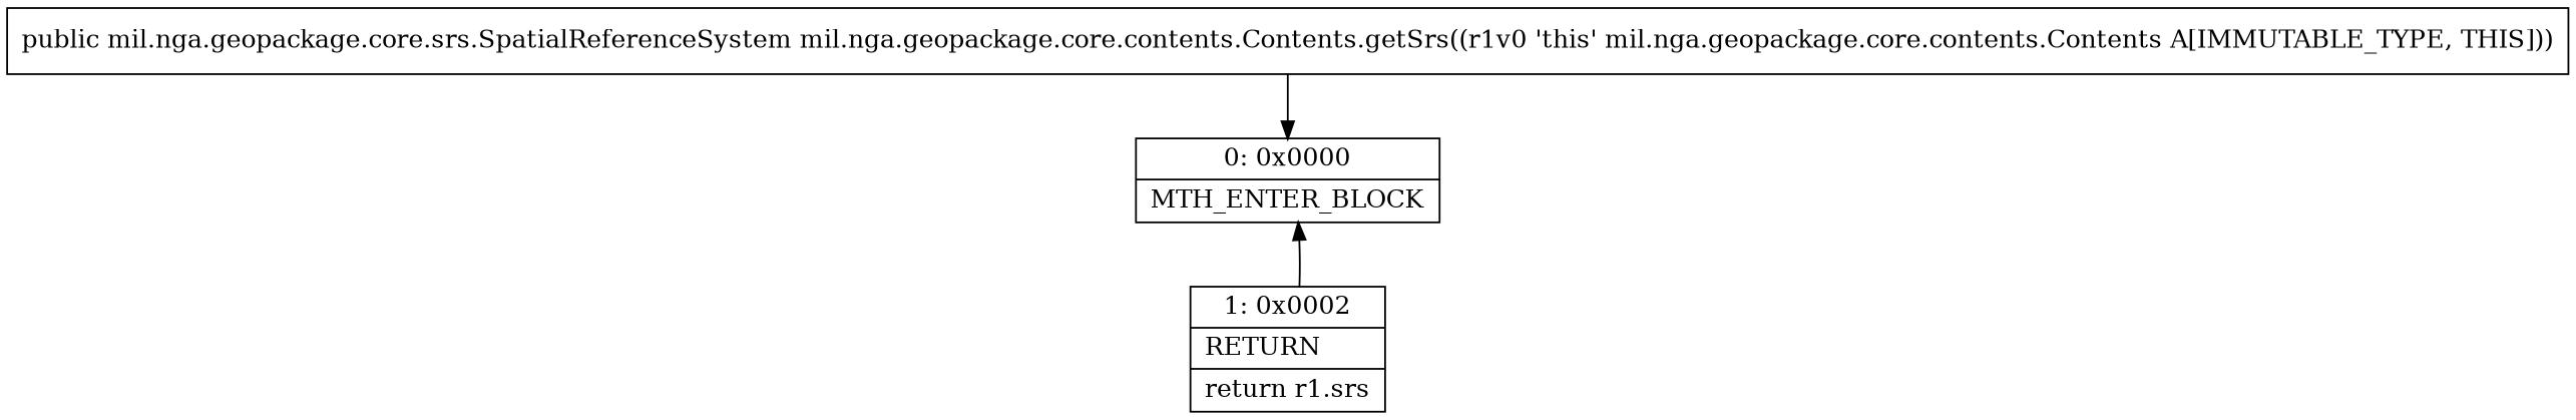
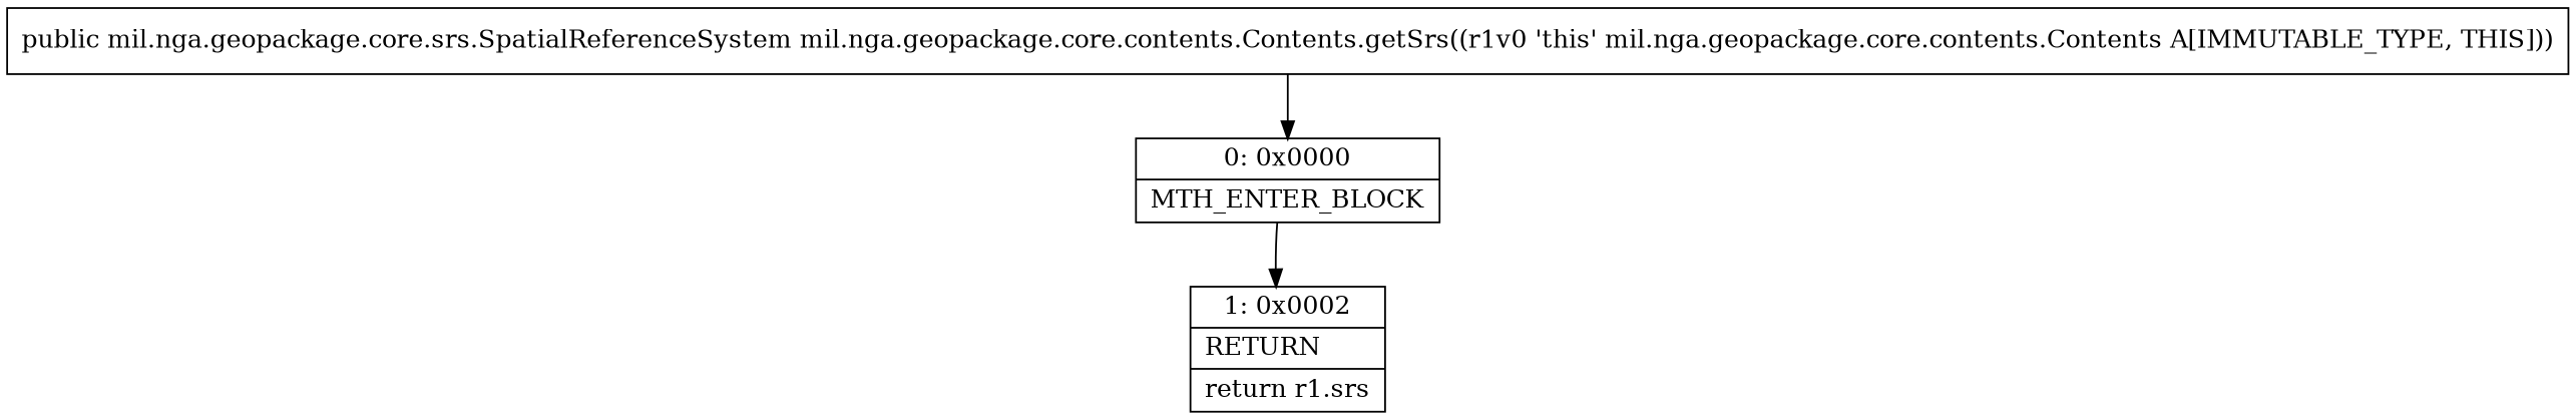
  digraph {
    node [shape=record]
    n1 [label="{0\:\ 0x0000|MTH_ENTER_BLOCK\l}"]
    n2 [label="{1\:\ 0x0002|RETURN\l|return r1.srs\l}"]
    n3 [label="{public mil.nga.geopackage.core.srs.SpatialReferenceSystem mil.nga.geopackage.core.contents.Contents.getSrs((r1v0 'this' mil.nga.geopackage.core.contents.Contents A[IMMUTABLE_TYPE, THIS])) }"]
-   n2 -> n1
+   n1 -> n2
    n3 -> n1
  }
